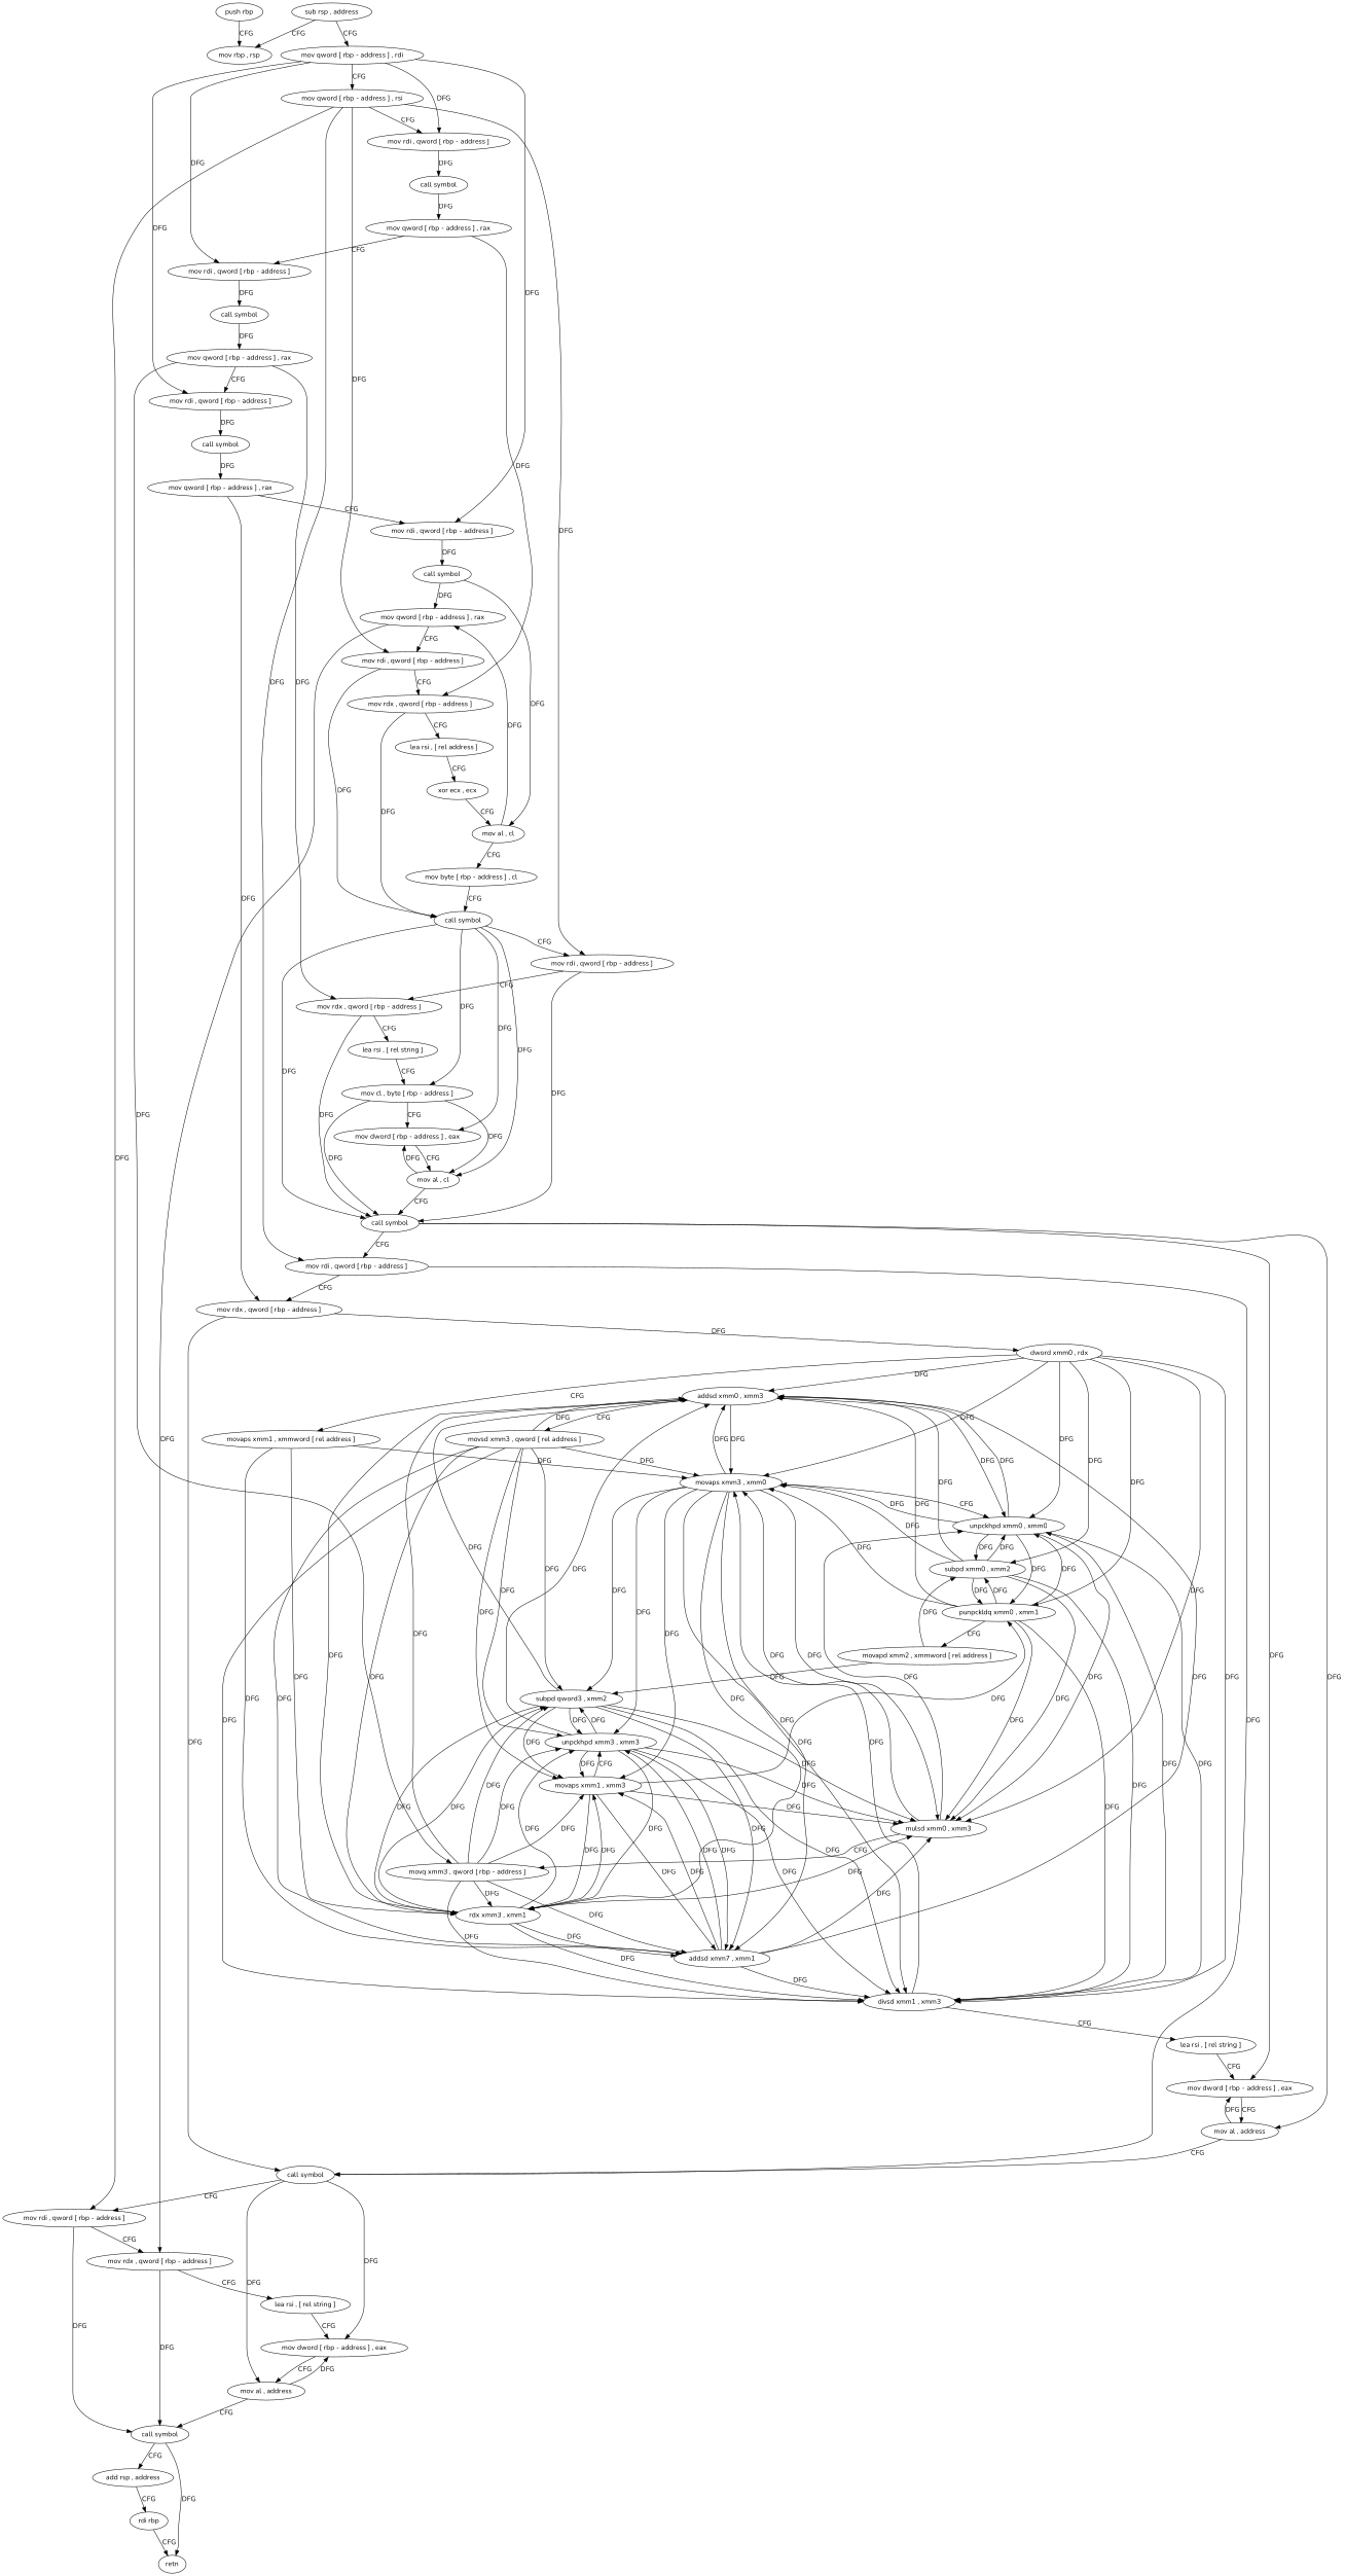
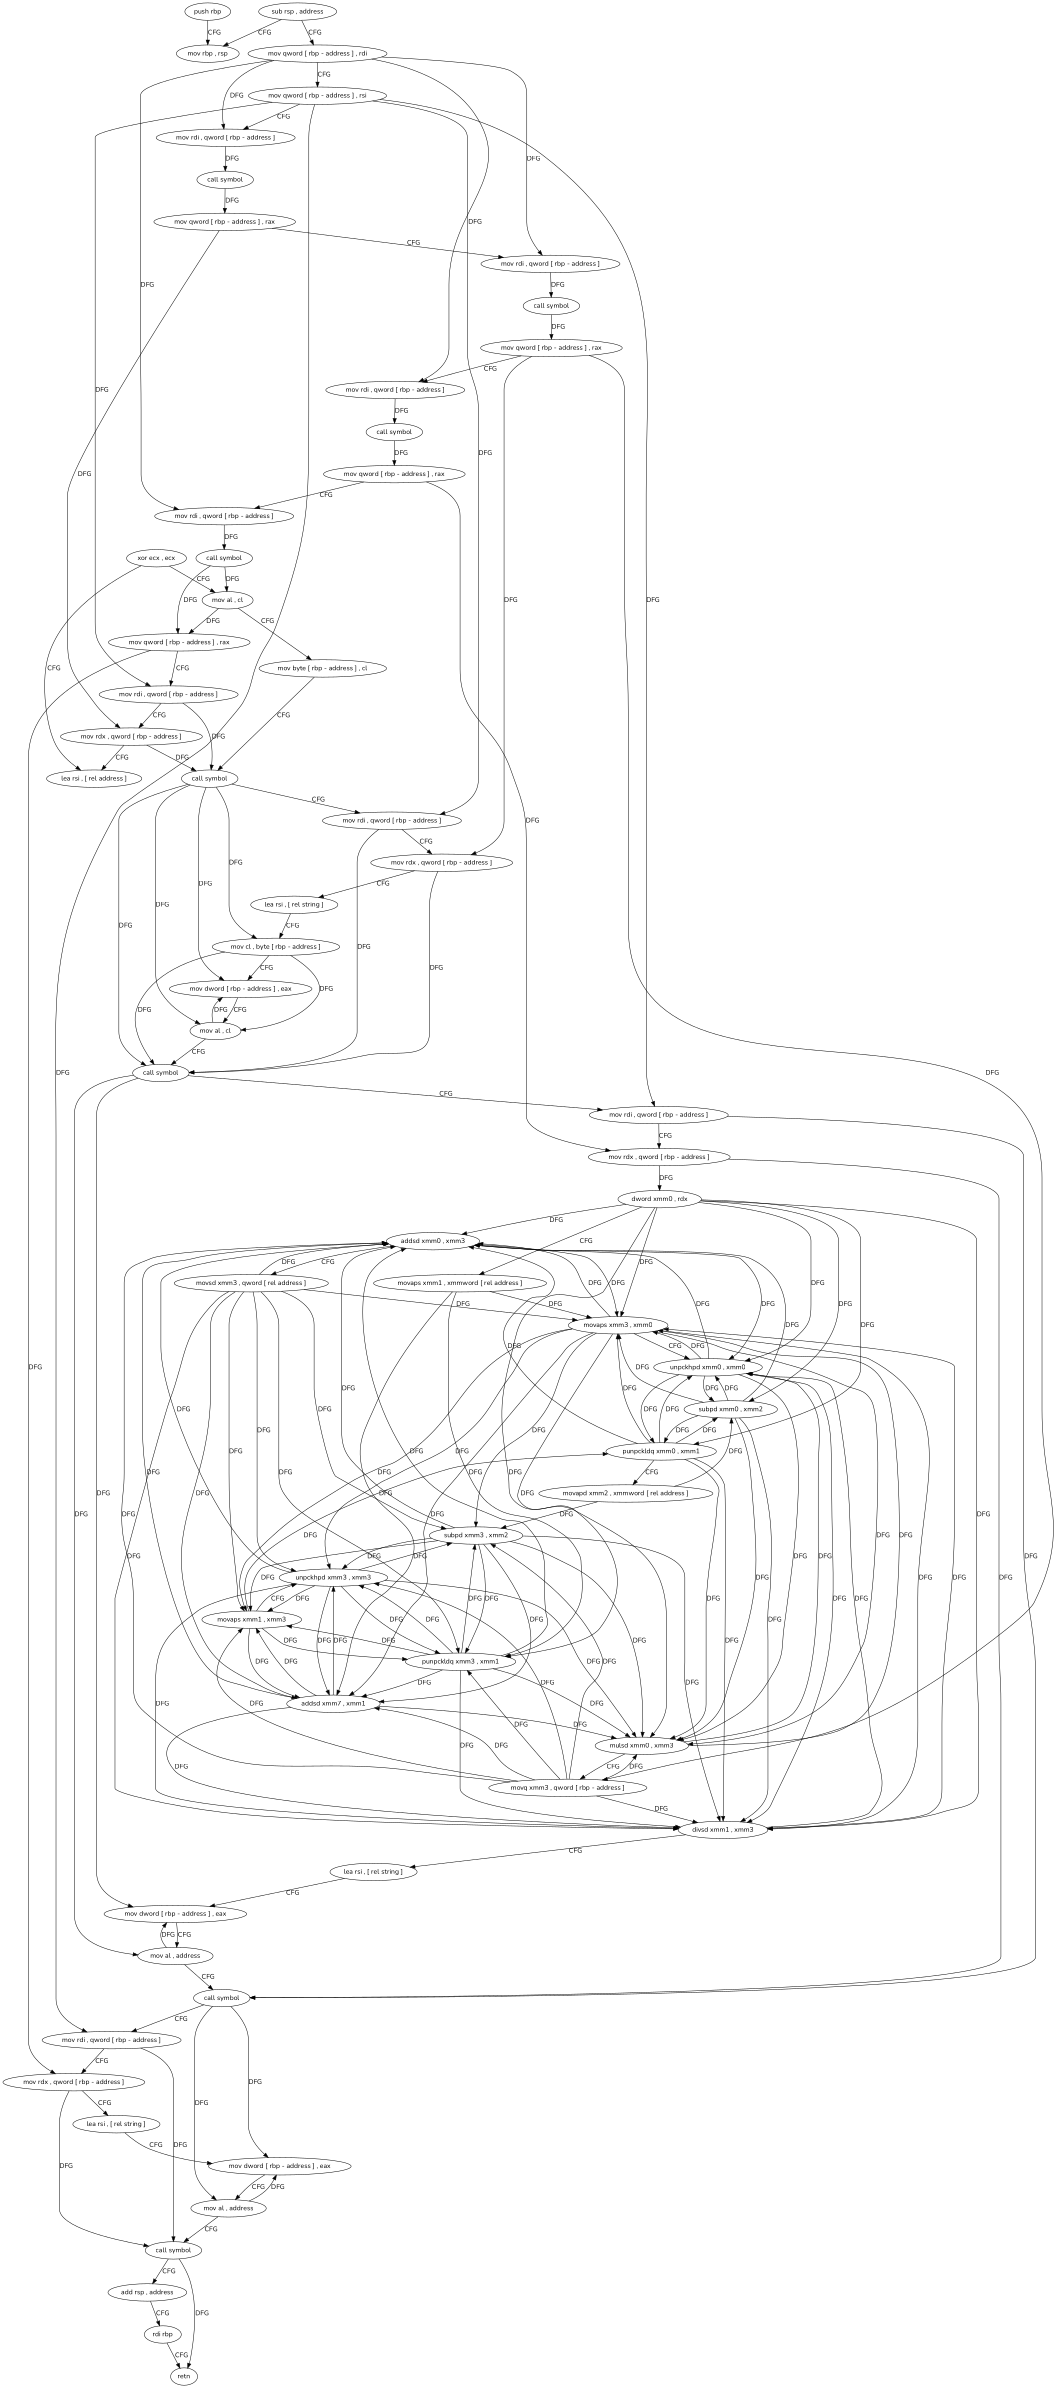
  digraph {
    fontname=Nunito
    node [fontname=Nunito]
    edge [fontname=Nunito]
    n1 [label="push rbp"]
    n2 [label="mov rbp , rsp"]
    n3 [label="sub rsp , address"]
    n4 [label="mov qword [ rbp - address ] , rdi"]
    n5 [label="mov qword [ rbp - address ] , rsi"]
    n6 [label="mov rdi , qword [ rbp - address ]"]
    n7 [label="mov rdi , qword [ rbp - address ]"]
    n8 [label="mov rdi , qword [ rbp - address ]"]
    n9 [label="mov rdi , qword [ rbp - address ]"]
    n10 [label="mov rdi , qword [ rbp - address ]"]
    n11 [label="mov rdi , qword [ rbp - address ]"]
    n12 [label="mov rdi , qword [ rbp - address ]"]
    n13 [label="mov rdi , qword [ rbp - address ]"]
    n14 [label="call symbol"]
    n15 [label="call symbol"]
    n16 [label="call symbol"]
    n17 [label="call symbol"]
    n18 [label="mov rdx , qword [ rbp - address ]"]
    n19 [label="call symbol"]
    n20 [label="mov rdx , qword [ rbp - address ]"]
    n21 [label="call symbol"]
    n22 [label="mov rdx , qword [ rbp - address ]"]
    n23 [label="call symbol"]
    n24 [label="mov rdx , qword [ rbp - address ]"]
    n25 [label="call symbol"]
    n26 [label="mov qword [ rbp - address ] , rax"]
    n27 [label="lea rsi , [ rel address ]"]
    n28 [label="mov qword [ rbp - address ] , rax"]
    n29 [label="movq xmm3 , qword [ rbp - address ]"]
    n30 [label="lea rsi , [ rel string ]"]
    n31 [label="addsd xmm0 , xmm3"]
    n32 [label="mulsd xmm0 , xmm3"]
    n33 [label="divsd xmm1 , xmm3"]
-   n34 [label="rdx xmm3 , xmm1"]
+   n34 [label="punpckldq xmm3 , xmm1"]
    n35 [label="addsd xmm7 , xmm1"]
-   n36 [label="subpd qword3 , xmm2"]
+   n36 [label="subpd xmm3 , xmm2"]
    n37 [label="movaps xmm1 , xmm3"]
    n38 [label="unpckhpd xmm3 , xmm3"]
    n39 [label="mov qword [ rbp - address ] , rax"]
    n40 [label="dword xmm0 , rdx"]
    n41 [label="mov qword [ rbp - address ] , rax"]
    n42 [label="mov al , cl"]
    n43 [label="mov byte [ rbp - address ] , cl"]
    n44 [label="lea rsi , [ rel string ]"]
    n45 [label="mov cl , byte [ rbp - address ]"]
    n46 [label="mov dword [ rbp - address ] , eax"]
    n47 [label="mov al , cl"]
    n48 [label="xor ecx , ecx"]
    n49 [label="mov dword [ rbp - address ] , eax"]
    n50 [label="mov al , address"]
    n51 [label="mov dword [ rbp - address ] , eax"]
    n52 [label="mov al , address"]
    n53 [label="movaps xmm1 , xmmword [ rel address ]"]
    n54 [label="punpckldq xmm0 , xmm1"]
    n55 [label="subpd xmm0 , xmm2"]
    n56 [label="movaps xmm3 , xmm0"]
    n57 [label="unpckhpd xmm0 , xmm0"]
    n58 [label="movapd xmm2 , xmmword [ rel address ]"]
    n59 [label="movsd xmm3 , qword [ rel address ]"]
    n60 [label="lea rsi , [ rel string ]"]
    n61 [label="add rsp , address"]
    n62 [label=retn]
    n63 [label="rdi rbp"]
    n1 -> n2 [label=CFG]
    n3 -> n2 [label=CFG]
    n3 -> n4 [label=CFG]
    n4 -> n5 [label=CFG]
    n4 -> n6 [label=DFG]
    n4 -> n7 [label=DFG]
    n4 -> n8 [label=DFG]
    n4 -> n9 [label=DFG]
    n5 -> n6 [label=CFG]
    n5 -> n10 [label=DFG]
    n5 -> n11 [label=DFG]
    n5 -> n12 [label=DFG]
    n5 -> n13 [label=DFG]
    n6 -> n14 [label=DFG]
    n7 -> n15 [label=DFG]
    n8 -> n16 [label=DFG]
    n9 -> n17 [label=DFG]
    n10 -> n18 [label=CFG]
    n10 -> n19 [label=DFG]
    n11 -> n20 [label=CFG]
    n11 -> n21 [label=DFG]
    n12 -> n22 [label=CFG]
    n12 -> n23 [label=DFG]
    n13 -> n24 [label=CFG]
    n13 -> n25 [label=DFG]
    n14 -> n26 [label=DFG]
    n15 -> n28 [label=DFG]
    n16 -> n39 [label=DFG]
    n17 -> n41 [label=DFG]
    n17 -> n42 [label=DFG]
    n18 -> n19 [label=DFG]
    n18 -> n27 [label=CFG]
    n19 -> n11 [label=CFG]
    n19 -> n21 [label=DFG]
    n19 -> n45 [label=DFG]
    n19 -> n46 [label=DFG]
    n19 -> n47 [label=DFG]
    n20 -> n21 [label=DFG]
    n20 -> n30 [label=CFG]
    n21 -> n12 [label=CFG]
    n21 -> n49 [label=DFG]
    n21 -> n50 [label=DFG]
    n22 -> n23 [label=DFG]
    n22 -> n40 [label=DFG]
    n23 -> n13 [label=CFG]
    n23 -> n51 [label=DFG]
    n23 -> n52 [label=DFG]
    n24 -> n25 [label=DFG]
    n24 -> n44 [label=CFG]
    n25 -> n61 [label=CFG]
    n25 -> n62 [label=DFG]
    n26 -> n7 [label=CFG]
    n26 -> n18 [label=DFG]
-   n27 -> n48 [label=CFG]
+   n48 -> n27 [label=CFG]
    n28 -> n8 [label=CFG]
    n28 -> n20 [label=DFG]
    n28 -> n29 [label=DFG]
    n29 -> n31 [label=DFG]
-   n37 -> n32 [label=DFG]
+   n29 -> n32 [label=DFG]
    n29 -> n33 [label=DFG]
    n29 -> n34 [label=DFG]
    n29 -> n35 [label=DFG]
    n29 -> n36 [label=DFG]
    n29 -> n37 [label=DFG]
    n29 -> n38 [label=DFG]
    n30 -> n45 [label=CFG]
    n31 -> n56 [label=DFG]
    n31 -> n57 [label=DFG]
    n31 -> n59 [label=CFG]
    n32 -> n29 [label=CFG]
    n32 -> n56 [label=DFG]
    n32 -> n57 [label=DFG]
    n33 -> n56 [label=DFG]
    n33 -> n57 [label=DFG]
    n33 -> n60 [label=CFG]
    n34 -> n31 [label=DFG]
    n34 -> n32 [label=DFG]
    n34 -> n33 [label=DFG]
    n34 -> n35 [label=DFG]
    n34 -> n36 [label=DFG]
    n34 -> n37 [label=DFG]
    n34 -> n38 [label=DFG]
    n35 -> n31 [label=DFG]
    n35 -> n32 [label=DFG]
    n35 -> n33 [label=DFG]
    n35 -> n37 [label=DFG]
    n35 -> n38 [label=DFG]
    n36 -> n31 [label=DFG]
    n36 -> n32 [label=DFG]
    n36 -> n33 [label=DFG]
    n36 -> n34 [label=DFG]
    n36 -> n35 [label=DFG]
    n36 -> n37 [label=DFG]
    n36 -> n38 [label=DFG]
    n37 -> n34 [label=DFG]
    n37 -> n35 [label=DFG]
    n37 -> n38 [label=CFG]
    n37 -> n54 [label=DFG]
    n38 -> n31 [label=DFG]
    n38 -> n32 [label=DFG]
    n38 -> n33 [label=DFG]
    n38 -> n34 [label=DFG]
    n38 -> n35 [label=DFG]
    n38 -> n36 [label=DFG]
    n38 -> n37 [label=DFG]
    n39 -> n9 [label=CFG]
    n39 -> n22 [label=DFG]
    n40 -> n31 [label=DFG]
    n40 -> n32 [label=DFG]
    n40 -> n33 [label=DFG]
    n40 -> n53 [label=CFG]
    n40 -> n54 [label=DFG]
    n40 -> n55 [label=DFG]
    n40 -> n56 [label=DFG]
    n40 -> n57 [label=DFG]
    n41 -> n10 [label=CFG]
    n41 -> n24 [label=DFG]
    n42 -> n41 [label=DFG]
    n42 -> n43 [label=CFG]
    n43 -> n19 [label=CFG]
    n44 -> n51 [label=CFG]
    n45 -> n21 [label=DFG]
    n45 -> n46 [label=CFG]
    n45 -> n47 [label=DFG]
    n46 -> n47 [label=CFG]
    n47 -> n21 [label=CFG]
    n47 -> n46 [label=DFG]
    n48 -> n42 [label=CFG]
    n49 -> n50 [label=CFG]
    n50 -> n23 [label=CFG]
    n50 -> n49 [label=DFG]
    n51 -> n52 [label=CFG]
    n52 -> n25 [label=CFG]
    n52 -> n51 [label=DFG]
    n53 -> n34 [label=DFG]
    n53 -> n35 [label=DFG]
    n53 -> n56 [label=DFG]
    n54 -> n31 [label=DFG]
    n54 -> n32 [label=DFG]
    n54 -> n33 [label=DFG]
    n54 -> n55 [label=DFG]
    n54 -> n56 [label=DFG]
    n54 -> n57 [label=DFG]
    n54 -> n58 [label=CFG]
    n55 -> n31 [label=DFG]
    n55 -> n32 [label=DFG]
    n55 -> n33 [label=DFG]
    n55 -> n54 [label=DFG]
    n55 -> n56 [label=DFG]
    n55 -> n57 [label=DFG]
    n56 -> n31 [label=DFG]
    n56 -> n32 [label=DFG]
    n56 -> n33 [label=DFG]
    n56 -> n34 [label=DFG]
    n56 -> n35 [label=DFG]
    n56 -> n36 [label=DFG]
    n56 -> n37 [label=DFG]
    n56 -> n38 [label=DFG]
    n56 -> n57 [label=CFG]
    n57 -> n31 [label=DFG]
    n57 -> n32 [label=DFG]
    n57 -> n33 [label=DFG]
    n57 -> n54 [label=DFG]
    n57 -> n55 [label=DFG]
    n57 -> n56 [label=DFG]
    n58 -> n36 [label=DFG]
    n58 -> n55 [label=DFG]
    n59 -> n31 [label=DFG]
    n59 -> n33 [label=DFG]
    n59 -> n34 [label=DFG]
    n59 -> n35 [label=DFG]
    n59 -> n36 [label=DFG]
    n59 -> n37 [label=DFG]
    n59 -> n38 [label=DFG]
    n59 -> n56 [label=DFG]
    n60 -> n49 [label=CFG]
    n61 -> n63 [label=CFG]
    n63 -> n62 [label=CFG]
  }
